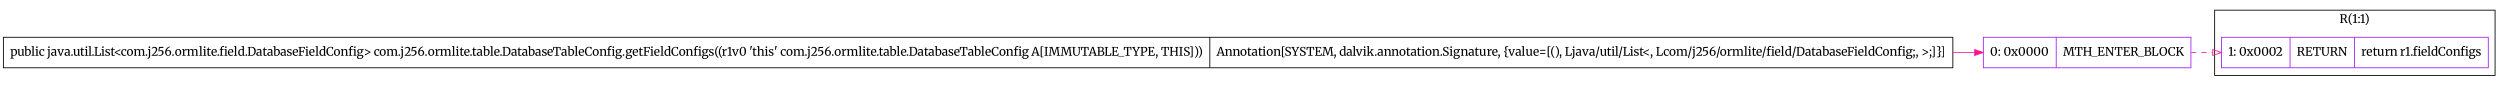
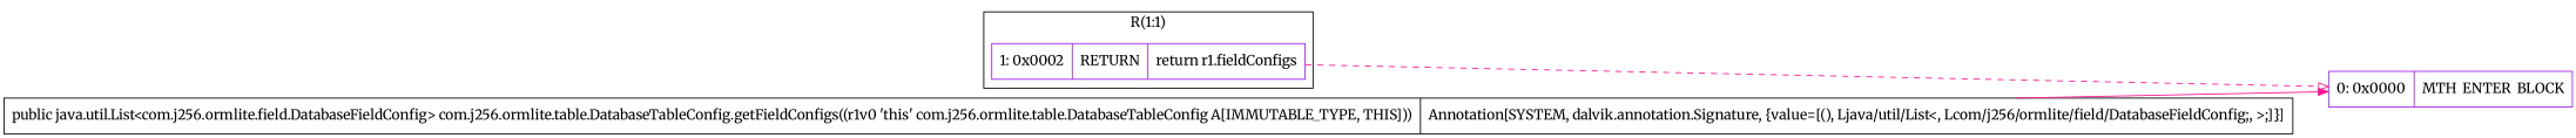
  digraph {
    rankdir=LR
    fontname=Merriweather
    node [color=purple shape=record fontname=Merriweather]
    edge [color=deeppink fontname=Merriweather]
    n1 [label="{1\:\ 0x0002|RETURN\l|return r1.fieldConfigs\l}"]
    n2 [label="{0\:\ 0x0000|MTH_ENTER_BLOCK\l}"]
    n3 [label="{public java.util.List\<com.j256.ormlite.field.DatabaseFieldConfig\> com.j256.ormlite.table.DatabaseTableConfig.getFieldConfigs((r1v0 'this' com.j256.ormlite.table.DatabaseTableConfig A[IMMUTABLE_TYPE, THIS]))  | Annotation[SYSTEM, dalvik.annotation.Signature, \{value=[(), Ljava\/util\/List\<, Lcom\/j256\/ormlite\/field\/DatabaseFieldConfig;, \>;]\}]\l}" color=black]
    subgraph cluster_1 {
      label="R(1:1)"
      n1
    }
-   n2 -> n1 [style=dashed arrowhead=onormal]
+   n1 -> n2 [style=dashed arrowhead=onormal]
    n3 -> n2 [style=solid arrowhead=normal]
  }
